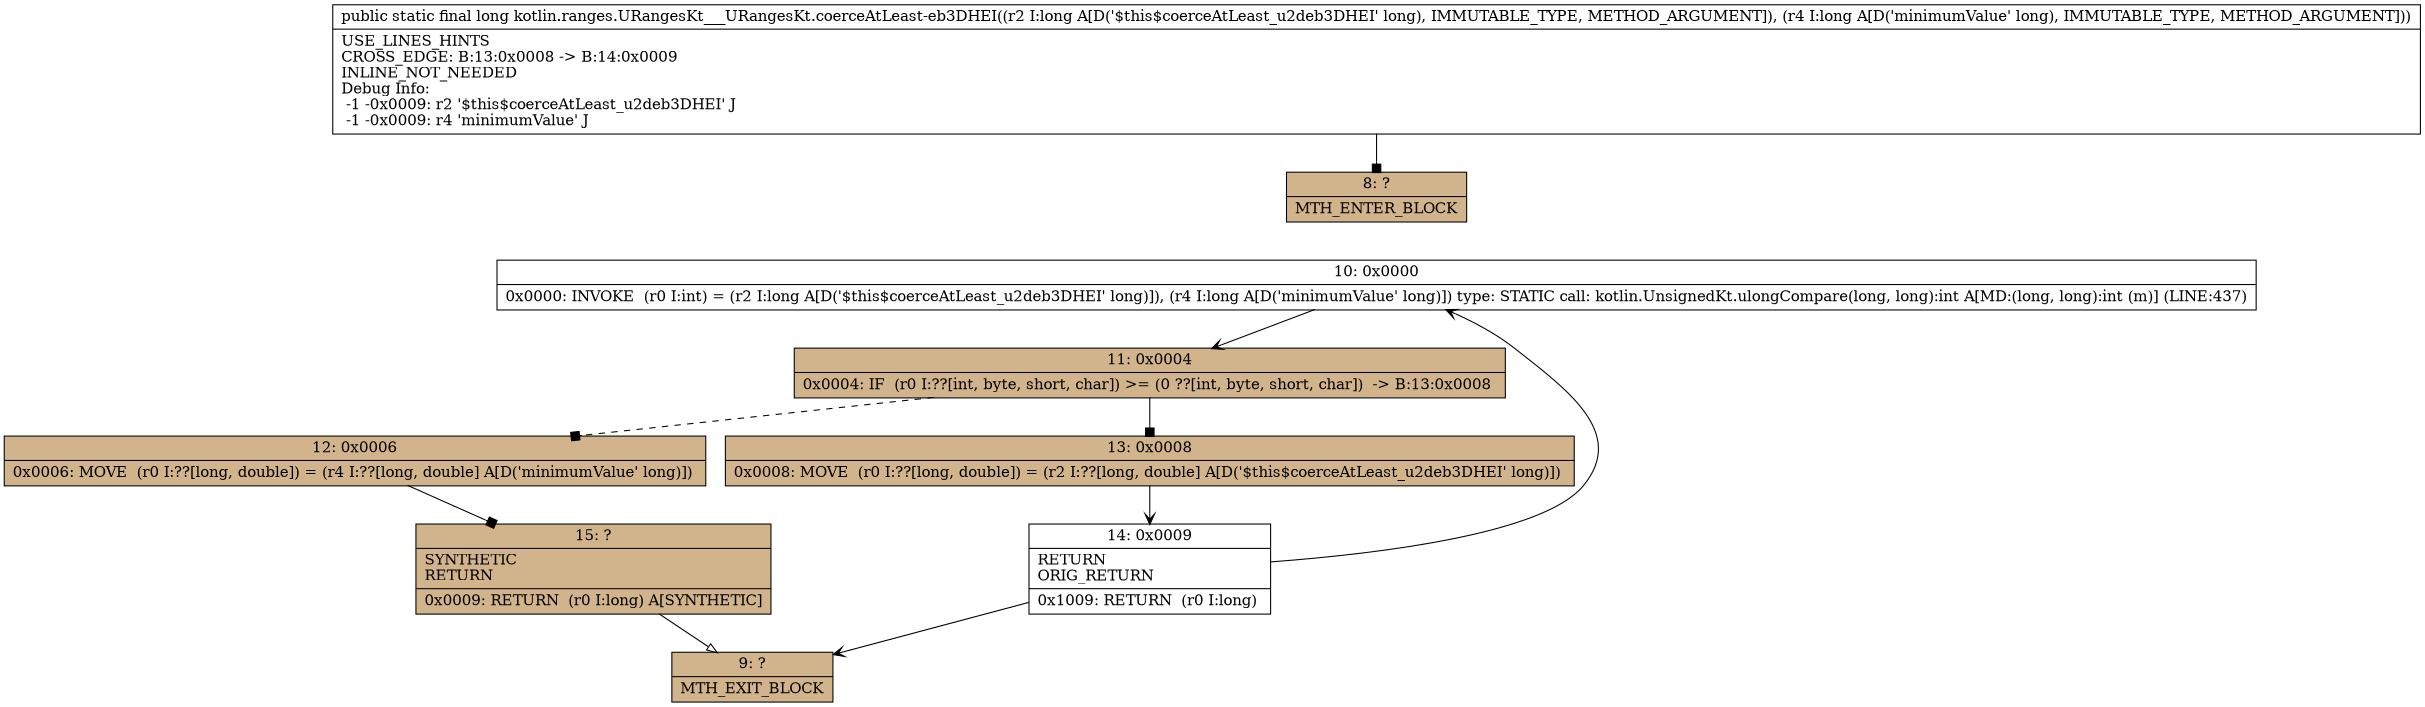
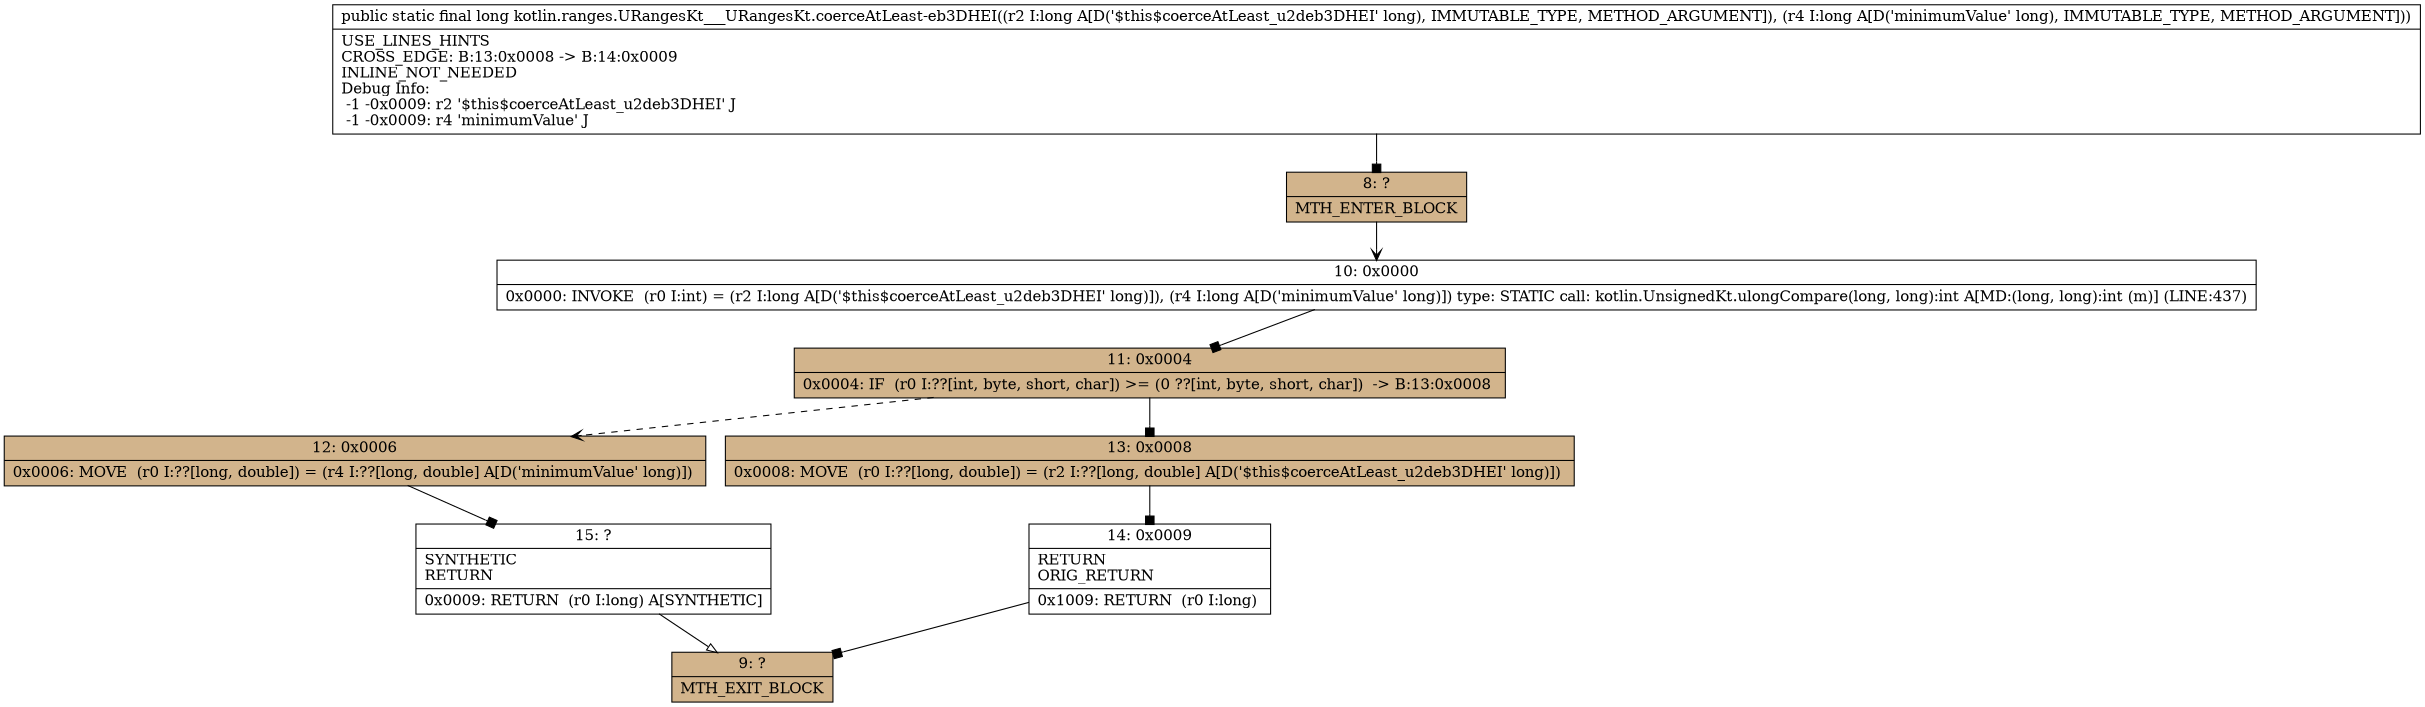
  digraph {
    node [fillcolor=tan shape=record style=filled]
    edge [arrowhead=vee]
    n1 [label="{8\:\ ?|MTH_ENTER_BLOCK\l}"]
    n2 [fillcolor=white label="{10\:\ 0x0000|0x0000: INVOKE  (r0 I:int) = (r2 I:long A[D('$this$coerceAtLeast_u2deb3DHEI' long)]), (r4 I:long A[D('minimumValue' long)]) type: STATIC call: kotlin.UnsignedKt.ulongCompare(long, long):int A[MD:(long, long):int (m)] (LINE:437)\l}"]
    n3 [label="{11\:\ 0x0004|0x0004: IF  (r0 I:??[int, byte, short, char]) \>= (0 ??[int, byte, short, char])  \-\> B:13:0x0008 \l}"]
    n4 [label="{12\:\ 0x0006|0x0006: MOVE  (r0 I:??[long, double]) = (r4 I:??[long, double] A[D('minimumValue' long)]) \l}"]
    n5 [label="{13\:\ 0x0008|0x0008: MOVE  (r0 I:??[long, double]) = (r2 I:??[long, double] A[D('$this$coerceAtLeast_u2deb3DHEI' long)]) \l}"]
-   n6 [label="{15\:\ ?|SYNTHETIC\lRETURN\l|0x0009: RETURN  (r0 I:long) A[SYNTHETIC]\l}"]
+   n6 [fillcolor=white label="{15\:\ ?|SYNTHETIC\lRETURN\l|0x0009: RETURN  (r0 I:long) A[SYNTHETIC]\l}"]
    n7 [fillcolor=white label="{14\:\ 0x0009|RETURN\lORIG_RETURN\l|0x1009: RETURN  (r0 I:long) \l}"]
    n8 [label="{9\:\ ?|MTH_EXIT_BLOCK\l}"]
    n9 [fillcolor=white label="{public static final long kotlin.ranges.URangesKt___URangesKt.coerceAtLeast\-eb3DHEI((r2 I:long A[D('$this$coerceAtLeast_u2deb3DHEI' long), IMMUTABLE_TYPE, METHOD_ARGUMENT]), (r4 I:long A[D('minimumValue' long), IMMUTABLE_TYPE, METHOD_ARGUMENT]))  | USE_LINES_HINTS\lCROSS_EDGE: B:13:0x0008 \-\> B:14:0x0009\lINLINE_NOT_NEEDED\lDebug Info:\l  \-1 \-0x0009: r2 '$this$coerceAtLeast_u2deb3DHEI' J\l  \-1 \-0x0009: r4 'minimumValue' J\l}"]
-   n7 -> n2
-   n2 -> n3
-   n3 -> n4 [arrowhead=box style=dashed]
+   n1 -> n2
+   n2 -> n3 [arrowhead=box]
+   n3 -> n4 [style=dashed]
    n3 -> n5 [arrowhead=box]
    n4 -> n6 [arrowhead=box]
-   n5 -> n7
+   n5 -> n7 [arrowhead=box]
    n6 -> n8 [arrowhead=onormal]
-   n7 -> n8
+   n7 -> n8 [arrowhead=box]
    n9 -> n1 [arrowhead=box]
  }
